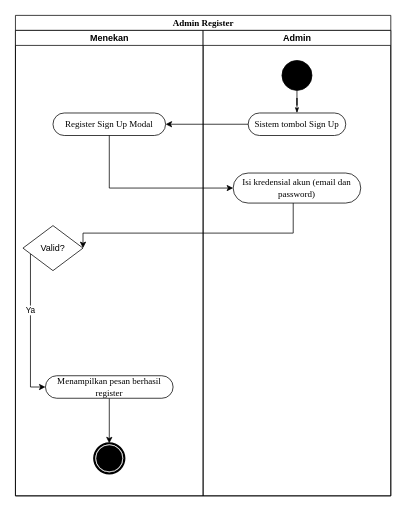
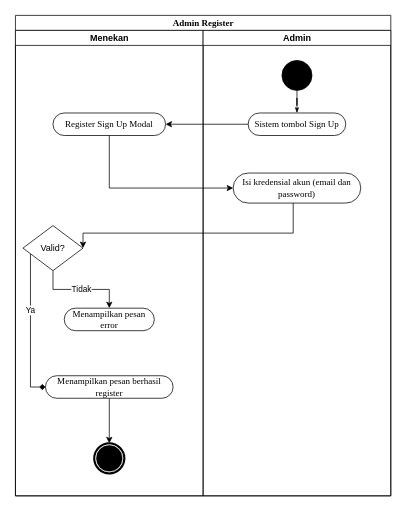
  <mxCell id="0" />
  <mxCell id="1" parent="0" />
  <mxCell id="2" value="Admin Register" style="swimlane;html=1;childLayout=stackLayout;startSize=20;rounded=0;shadow=0;comic=0;labelBackgroundColor=none;strokeWidth=1;fontFamily=Verdana;fontSize=12;align=center;" vertex="1" parent="1"><mxGeometry x="20" y="20" width="500" height="640" as="geometry" /></mxCell>
  <mxCell id="3" value="Menekan" style="swimlane;html=1;startSize=20;" vertex="1" parent="2"><mxGeometry y="20" width="250" height="620" as="geometry" /></mxCell>
  <mxCell id="4" value="Register Sign Up Modal" style="whiteSpace=wrap;html=1;fontFamily=Verdana;rounded=1;shadow=0;comic=0;labelBackgroundColor=none;strokeWidth=1;arcSize=50;" vertex="1" parent="3"><mxGeometry x="50" y="110" width="150" height="30" as="geometry" /></mxCell>
- <mxCell id="6" value="Ya" style="edgeStyle=orthogonalEdgeStyle;rounded=0;orthogonalLoop=1;jettySize=auto;html=1;entryX=0;entryY=0.5;entryDx=0;entryDy=0;" edge="1" parent="3" source="7" target="10"><mxGeometry x="-0.245" relative="1" as="geometry"><Array as="points"><mxPoint x="20" y="270" /><mxPoint x="20" y="475" /></Array><mxPoint as="offset" /></mxGeometry></mxCell>
+ <mxCell id="5" value="Tidak" style="edgeStyle=orthogonalEdgeStyle;rounded=0;orthogonalLoop=1;jettySize=auto;html=1;" edge="1" parent="3" source="7" target="8"><mxGeometry relative="1" as="geometry" /></mxCell>
+ <mxCell id="6" value="Ya" style="edgeStyle=orthogonalEdgeStyle;rounded=0;orthogonalLoop=1;jettySize=auto;html=1;entryX=0;entryY=0.5;entryDx=0;entryDy=0;endArrow=diamond;" edge="1" parent="3" source="7" target="10"><mxGeometry x="-0.245" relative="1" as="geometry"><Array as="points"><mxPoint x="20" y="270" /><mxPoint x="20" y="475" /></Array><mxPoint as="offset" /></mxGeometry></mxCell>
  <mxCell id="7" value="Valid?" style="rhombus;whiteSpace=wrap;html=1;" vertex="1" parent="3"><mxGeometry x="10" y="260" width="80" height="60" as="geometry" /></mxCell>
+ <mxCell id="8" value="Menampilkan pesan error" style="whiteSpace=wrap;html=1;fontFamily=Verdana;rounded=1;shadow=0;comic=0;labelBackgroundColor=none;strokeWidth=1;arcSize=50;" vertex="1" parent="3"><mxGeometry x="65" y="370" width="120" height="30" as="geometry" /></mxCell>
  <mxCell id="9" value="" style="edgeStyle=orthogonalEdgeStyle;rounded=0;orthogonalLoop=1;jettySize=auto;html=1;" edge="1" parent="3" source="10" target="11"><mxGeometry relative="1" as="geometry" /></mxCell>
  <mxCell id="10" value="Menampilkan pesan berhasil register" style="whiteSpace=wrap;html=1;fontFamily=Verdana;rounded=1;shadow=0;comic=0;labelBackgroundColor=none;strokeWidth=1;arcSize=50;" vertex="1" parent="3"><mxGeometry x="40" y="460" width="170" height="30" as="geometry" /></mxCell>
  <mxCell id="11" value="" style="shape=mxgraph.bpmn.shape;html=1;verticalLabelPosition=bottom;labelBackgroundColor=#ffffff;verticalAlign=top;perimeter=ellipsePerimeter;outline=end;symbol=terminate;rounded=0;shadow=0;comic=0;strokeWidth=1;fontFamily=Verdana;fontSize=12;align=center;" vertex="1" parent="3"><mxGeometry x="105" y="550" width="40" height="40" as="geometry" /></mxCell>
  <mxCell id="12" value="Admin" style="swimlane;html=1;startSize=20;" vertex="1" parent="2"><mxGeometry x="250" y="20" width="250" height="620" as="geometry" /></mxCell>
  <mxCell id="13" style="edgeStyle=orthogonalEdgeStyle;rounded=0;html=1;labelBackgroundColor=none;startArrow=none;startFill=0;startSize=5;endArrow=classicThin;endFill=1;endSize=5;jettySize=auto;orthogonalLoop=1;strokeWidth=1;fontFamily=Verdana;fontSize=12" edge="1" parent="12" source="14" target="15"><mxGeometry relative="1" as="geometry" /></mxCell>
  <mxCell id="14" value="" style="ellipse;whiteSpace=wrap;html=1;rounded=0;shadow=0;comic=0;labelBackgroundColor=none;strokeWidth=1;fillColor=#000000;fontFamily=Verdana;fontSize=12;align=center;" vertex="1" parent="12"><mxGeometry x="105" y="40" width="40" height="40" as="geometry" /></mxCell>
  <mxCell id="15" value="Sistem tombol Sign Up" style="rounded=1;whiteSpace=wrap;html=1;shadow=0;comic=0;labelBackgroundColor=none;strokeWidth=1;fontFamily=Verdana;fontSize=12;align=center;arcSize=50;" vertex="1" parent="12"><mxGeometry x="60" y="110" width="130" height="30" as="geometry" /></mxCell>
  <mxCell id="16" value="Isi kredensial akun (email dan password)" style="whiteSpace=wrap;html=1;fontFamily=Verdana;rounded=1;shadow=0;comic=0;labelBackgroundColor=none;strokeWidth=1;arcSize=50;" vertex="1" parent="12"><mxGeometry x="40" y="190" width="170" height="40" as="geometry" /></mxCell>
  <mxCell id="17" value="" style="edgeStyle=orthogonalEdgeStyle;rounded=0;orthogonalLoop=1;jettySize=auto;html=1;" edge="1" parent="2" source="15" target="4"><mxGeometry relative="1" as="geometry" /></mxCell>
  <mxCell id="18" value="" style="edgeStyle=orthogonalEdgeStyle;rounded=0;orthogonalLoop=1;jettySize=auto;html=1;" edge="1" parent="2" source="4" target="16"><mxGeometry relative="1" as="geometry"><Array as="points"><mxPoint x="125" y="230" /></Array></mxGeometry></mxCell>
  <mxCell id="19" style="edgeStyle=orthogonalEdgeStyle;rounded=0;orthogonalLoop=1;jettySize=auto;html=1;entryX=1;entryY=0.5;entryDx=0;entryDy=0;" edge="1" parent="2" source="16" target="7"><mxGeometry relative="1" as="geometry"><Array as="points"><mxPoint x="370" y="290" /></Array></mxGeometry></mxCell>
